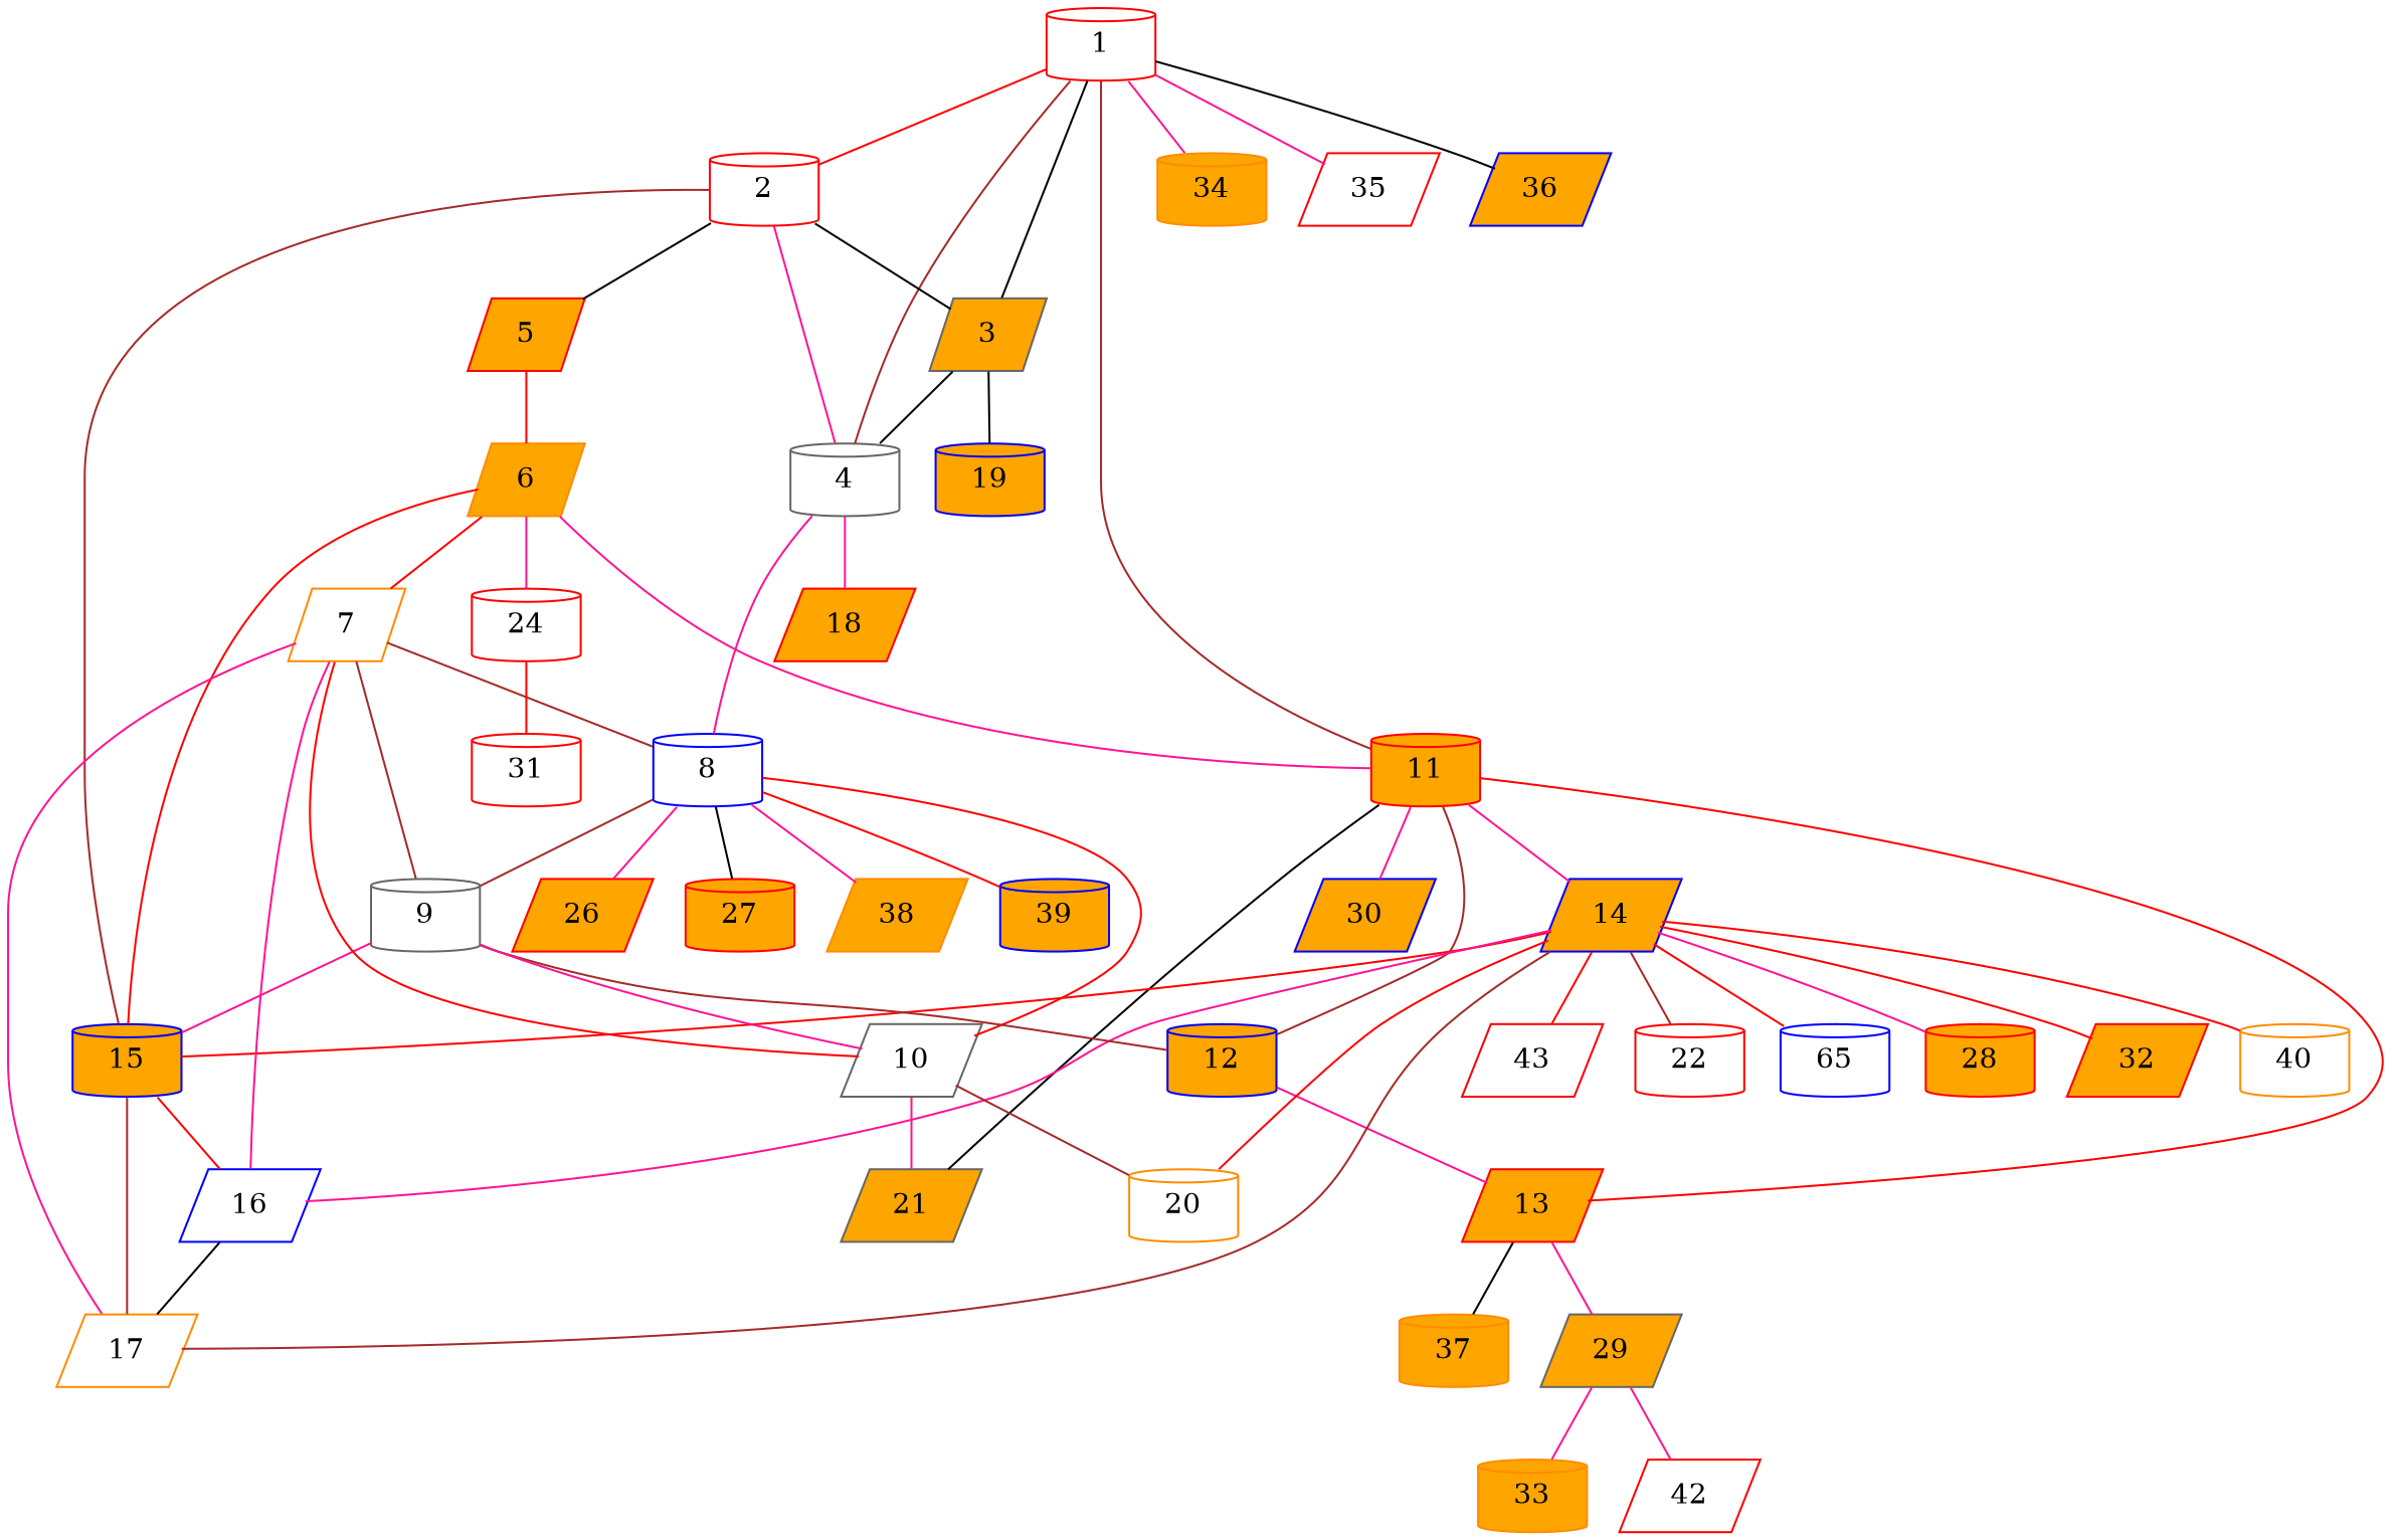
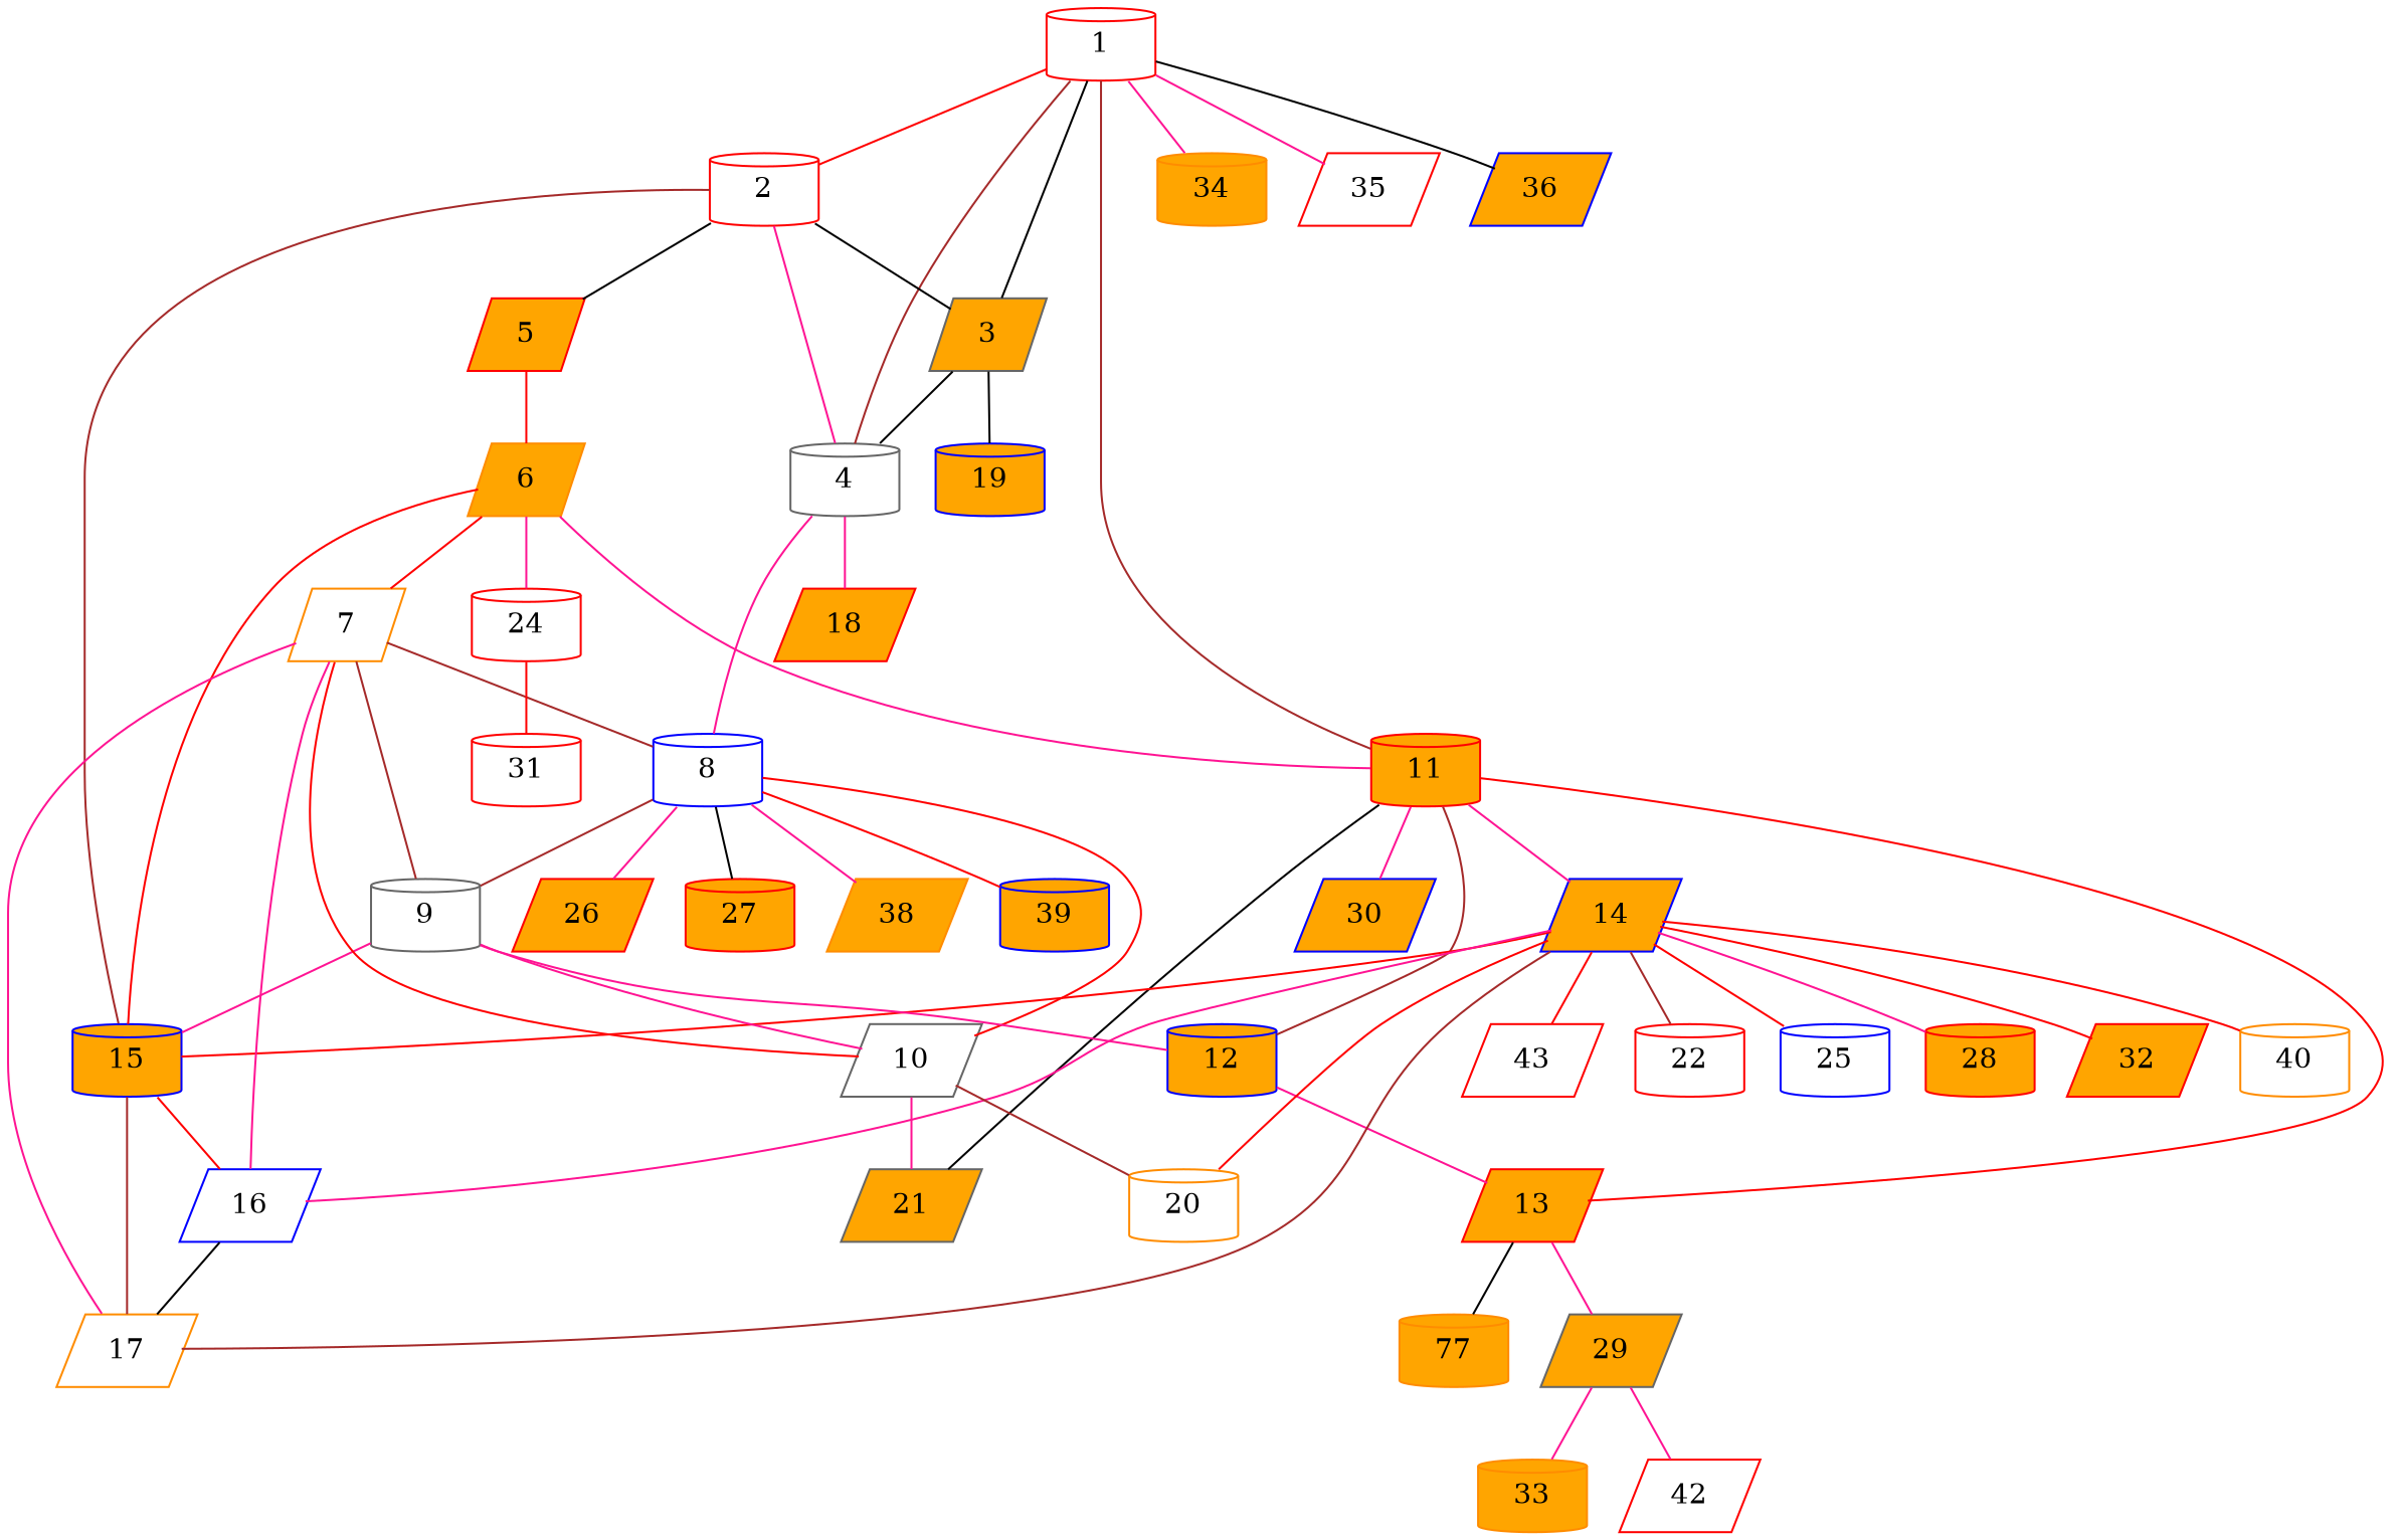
  graph {
    node [color=red fillcolor=orange shape=cylinder style=filled]
    edge [color=deeppink weight=1.0]
    1 [fillcolor=white]
    2 [fillcolor=white]
    3 [color=gray40 shape=parallelogram]
    4 [color=gray40 fillcolor=white]
    11
    34 [color=darkorange]
    35 [fillcolor=white shape=parallelogram]
    36 [color=blue shape=parallelogram]
    5 [shape=parallelogram]
    15 [color=blue]
    19 [color=blue]
    8 [color=blue fillcolor=white]
    18 [shape=parallelogram]
    12 [color=blue]
    21 [color=gray40 shape=parallelogram]
    13 [shape=parallelogram]
    14 [color=blue shape=parallelogram]
    30 [color=blue shape=parallelogram]
    6 [color=darkorange shape=parallelogram]
    16 [color=blue fillcolor=white shape=parallelogram]
    17 [color=darkorange fillcolor=white shape=parallelogram]
    9 [color=gray40 fillcolor=white]
    10 [color=gray40 fillcolor=white shape=parallelogram]
    26 [shape=parallelogram]
    27
    38 [color=darkorange shape=parallelogram]
    39 [color=blue]
    7 [color=darkorange fillcolor=white shape=parallelogram]
    24 [fillcolor=white]
    31 [fillcolor=white]
    20 [color=darkorange fillcolor=white]
    29 [color=gray40 shape=parallelogram]
-   37 [color=darkorange]
+   37 [color=darkorange label=77]
    22 [fillcolor=white]
-   25 [color=blue fillcolor=white label=65]
+   25 [color=blue fillcolor=white]
    28
    32 [shape=parallelogram]
    40 [color=darkorange fillcolor=white]
    43 [fillcolor=white shape=parallelogram]
    33 [color=darkorange]
    42 [fillcolor=white shape=parallelogram]
    1 -- 2 [color=red]
    1 -- 3 [color=black]
    1 -- 4 [color=brown]
    1 -- 11 [color=brown]
    1 -- 34
    1 -- 35
    1 -- 36 [color=black]
    2 -- 3 [color=black]
    2 -- 4
    2 -- 5 [color=black]
    2 -- 15 [color=brown]
    3 -- 4 [color=black]
    3 -- 19 [color=black]
    4 -- 8
    4 -- 18 [weight=4.0]
    11 -- 12 [color=brown weight=2.0]
    11 -- 21 [color=black]
    11 -- 13 [color=red]
    11 -- 14
    11 -- 30
    5 -- 6 [color=red weight=10.0]
    15 -- 16 [color=red]
    15 -- 17 [color=brown weight=2.0]
    8 -- 9 [color=brown]
    8 -- 10 [color=red]
    8 -- 26
    8 -- 27 [color=black]
    8 -- 38
    8 -- 39 [color=red]
    12 -- 13 [weight=2.0]
    13 -- 29
    13 -- 37 [color=black]
    14 -- 15 [color=red]
    14 -- 16
    14 -- 17 [color=brown]
    14 -- 20 [color=red]
    14 -- 22 [color=brown]
    14 -- 25 [color=red]
    14 -- 28
    14 -- 32 [color=red]
    14 -- 40 [color=red]
    14 -- 43 [color=red]
    6 -- 11
    6 -- 15 [color=red]
    6 -- 7 [color=red]
    6 -- 24
    16 -- 17 [color=black]
    9 -- 15
-   9 -- 12 [color=brown]
+   9 -- 12
    9 -- 10
    10 -- 21 [weight=6.0]
    10 -- 20 [color=brown]
    7 -- 8 [color=brown]
    7 -- 16
    7 -- 17
    7 -- 9 [color=brown]
    7 -- 10 [color=red]
    24 -- 31 [color=red]
    29 -- 33
    29 -- 42
  }
